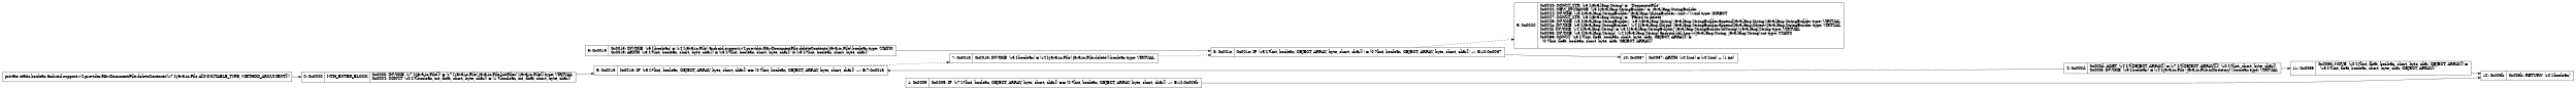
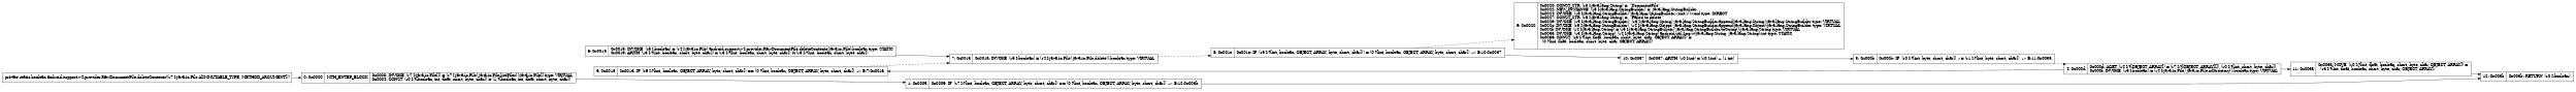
  digraph {
    rankdir=LR
    node [shape=record]
    n1 [label="{0\:\ 0x0000|MTH_ENTER_BLOCK\l|0x0000: INVOKE  (r7 I:java.io.File[]) = (r7 I:java.io.File) java.io.File.listFiles():java.io.File[] type: VIRTUAL \l0x0004: CONST  (r0 I:?[boolean, int, float, short, byte, char]) = (1 ?[boolean, int, float, short, byte, char]) \l}"]
    n2 [label="{1\:\ 0x0005|0x0005: IF  (r7 I:?[int, boolean, OBJECT, ARRAY, byte, short, char]) == (0 ?[int, boolean, OBJECT, ARRAY, byte, short, char])  \-\> B:12:0x003b \l}"]
    n3 [label="{12\:\ 0x003b|0x003b: RETURN  (r0 I:boolean) \l}"]
+   n4 [label="{3\:\ 0x000b|0x000b: IF  (r0 I:?[int, byte, short, char]) \>= (r1 I:?[int, byte, short, char])  \-\> B:11:0x003a \l}"]
    n5 [label="{4\:\ 0x000d|0x000d: AGET  (r4 I:?[OBJECT, ARRAY]) = (r7 I:?[OBJECT, ARRAY][]), (r0 I:?[int, short, byte, char]) \l0x000f: INVOKE  (r5 I:boolean) = (r4 I:java.io.File) java.io.File.isDirectory():boolean type: VIRTUAL \l}"]
    n6 [label="{11\:\ 0x003a|0x003a: MOVE  (r0 I:?[int, float, boolean, short, byte, char, OBJECT, ARRAY]) = \l  (r3 I:?[int, float, boolean, short, byte, char, OBJECT, ARRAY])\l \l}"]
    n7 [label="{5\:\ 0x0013|0x0013: IF  (r5 I:?[int, boolean, OBJECT, ARRAY, byte, short, char]) == (0 ?[int, boolean, OBJECT, ARRAY, byte, short, char])  \-\> B:7:0x001a \l}"]
    n8 [label="{7\:\ 0x001a|0x001a: INVOKE  (r5 I:boolean) = (r4 I:java.io.File) java.io.File.delete():boolean type: VIRTUAL \l}"]
    n9 [label="{6\:\ 0x0015|0x0015: INVOKE  (r5 I:boolean) = (r4 I:java.io.File) android.support.v4.provider.RawDocumentFile.deleteContents(java.io.File):boolean type: STATIC \l0x0019: ARITH  (r3 I:?[int, boolean, short, byte, char]) = (r3 I:?[int, boolean, short, byte, char]) & (r5 I:?[int, boolean, short, byte, char]) \l}"]
    n10 [label="{8\:\ 0x001e|0x001e: IF  (r5 I:?[int, boolean, OBJECT, ARRAY, byte, short, char]) != (0 ?[int, boolean, OBJECT, ARRAY, byte, short, char])  \-\> B:10:0x0037 \l}"]
    n11 [label="{9\:\ 0x0020|0x0020: CONST_STR  (r3 I:java.lang.String) =  \"DocumentFile\" \l0x0022: NEW_INSTANCE  (r5 I:java.lang.StringBuilder) =  java.lang.StringBuilder \l0x0024: INVOKE  (r5 I:java.lang.StringBuilder) java.lang.StringBuilder.\<init\>():void type: DIRECT \l0x0027: CONST_STR  (r6 I:java.lang.String) =  \"Failed to delete \" \l0x0029: INVOKE  (r5 I:java.lang.StringBuilder), (r6 I:java.lang.String) java.lang.StringBuilder.append(java.lang.String):java.lang.StringBuilder type: VIRTUAL \l0x002c: INVOKE  (r5 I:java.lang.StringBuilder), (r4 I:java.lang.Object) java.lang.StringBuilder.append(java.lang.Object):java.lang.StringBuilder type: VIRTUAL \l0x002f: INVOKE  (r4 I:java.lang.String) = (r5 I:java.lang.StringBuilder) java.lang.StringBuilder.toString():java.lang.String type: VIRTUAL \l0x0033: INVOKE  (r3 I:java.lang.String), (r4 I:java.lang.String) android.util.Log.w(java.lang.String, java.lang.String):int type: STATIC \l0x0036: CONST  (r3 I:?[int, float, boolean, short, byte, char, OBJECT, ARRAY]) = \l  (0 ?[int, float, boolean, short, byte, char, OBJECT, ARRAY])\l \l}"]
    n12 [label="{10\:\ 0x0037|0x0037: ARITH  (r0 I:int) = (r0 I:int) + (1 int) \l}"]
    n13 [label="{private static boolean android.support.v4.provider.RawDocumentFile.deleteContents((r7 I:java.io.File A[IMMUTABLE_TYPE, METHOD_ARGUMENT])) }"]
-   n1 -> n7
+   n1 -> n2
    n2 -> n3
+   n4 -> n5 [style=dashed]
    n5 -> n6
    n5 -> n7
    n6 -> n3
    n7 -> n8 [style=dashed]
    n8 -> n10 [style=dashed]
-   n9 -> n10
+   n9 -> n8
    n10 -> n11 [style=dashed]
    n10 -> n12
+   n12 -> n4
    n13 -> n1
  }
